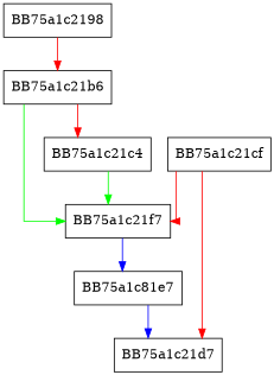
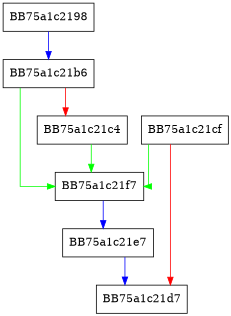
  digraph {
    splines=ortho
    node [shape=box]
    edge [color=red]
    BB75a1c2198
    BB75a1c21b6
    BB75a1c21f7
    BB75a1c21c4
-   BB75a1c21e7 [label=BB75a1c81e7]
+   BB75a1c21e7
    BB75a1c21d7
    BB75a1c21cf
-   BB75a1c2198 -> BB75a1c21b6
+   BB75a1c2198 -> BB75a1c21b6 [color=blue]
    BB75a1c21b6 -> BB75a1c21f7 [color=green]
    BB75a1c21b6 -> BB75a1c21c4
    BB75a1c21f7 -> BB75a1c21e7 [color=blue]
    BB75a1c21c4 -> BB75a1c21f7 [color=green]
    BB75a1c21e7 -> BB75a1c21d7 [color=blue]
-   BB75a1c21cf -> BB75a1c21f7
+   BB75a1c21cf -> BB75a1c21f7 [color=green]
    BB75a1c21cf -> BB75a1c21d7
  }
